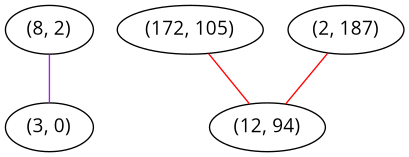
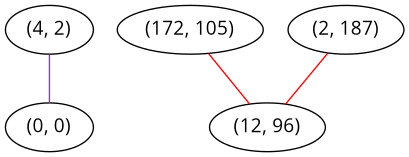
  graph {
    fontname="Open Sans"
    node [fontname="Open Sans"]
    edge [color=red fontname="Open Sans" weight=1]
-   "(4, 2)" [label="(8, 2)"]
-   "(0, 0)" [label="(3, 0)"]
+   "(4, 2)"
+   "(0, 0)"
    n3 [label="(172, 105)"]
-   "(12, 96)" [label="(12, 94)"]
+   "(12, 96)"
    "(2, 187)"
    "(4, 2)" -- "(0, 0)" [color=purple weight=4]
    n3 -- "(12, 96)"
    "(2, 187)" -- "(12, 96)"
  }
